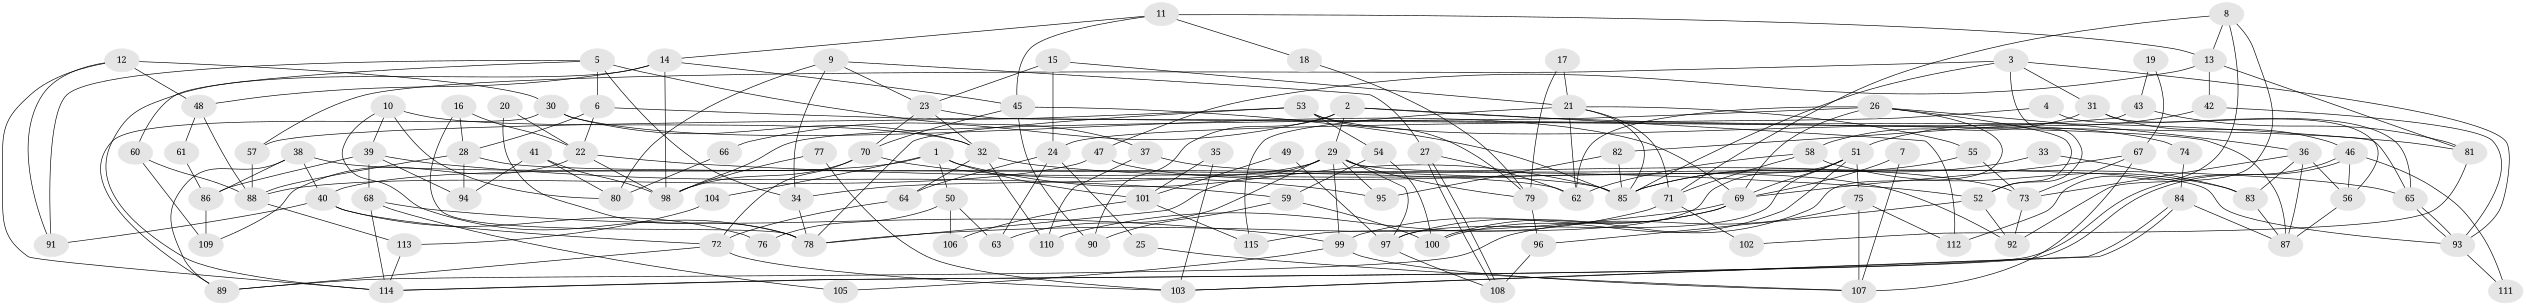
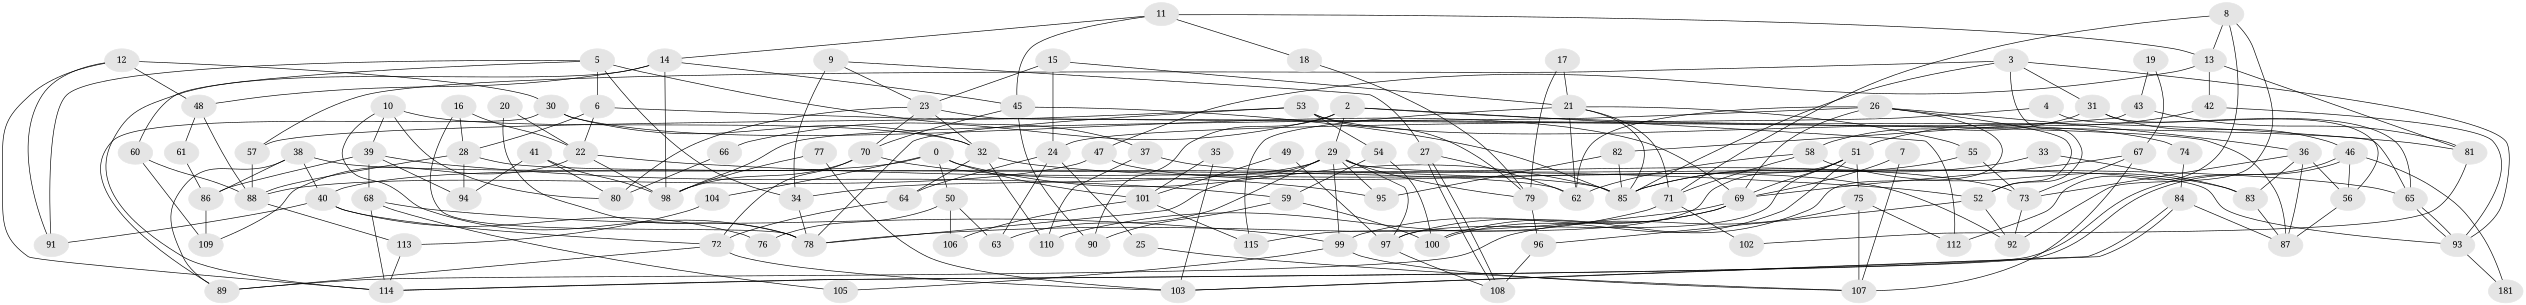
  graph {
    fontname="Noto Serif"
    node [color=gray90 fontname="Noto Serif" style=filled]
    edge [fontname="Noto Serif"]
-   1
+   1 [label=0]
    40
    50
    85
    101
    104
    91
    72
    76
    63
    106
    115
    113
    2
    29
    66
    81
    90
    112
    93
    34
    78
    79
    95
    97
    99
    80
    102
    3
    31
    52
    57
    46
    56
    58
    92
    96
    88
-   111
+   111 [label=181]
    4
    24
    65
    25
    64
    5
    6
    37
    60
    22
    28
    87
    110
    73
    109
    98
    62
    94
    7
    69
    107
    8
    13
    71
    42
    47
    9
    23
    27
    32
    70
    108
    10
    39
    86
    59
    68
    11
    14
    18
    45
    48
    114
    12
    30
    89
    61
    51
    15
    21
    55
    16
    17
    19
    43
    67
    82
    20
    26
    100
    36
    83
    105
    33
    35
    103
    38
    41
    75
    49
    53
    54
    74
    84
    77
    1 -- 40
    1 -- 50
    1 -- 85
    1 -- 101
    1 -- 104
    40 -- 91
    40 -- 72
    40 -- 76
    50 -- 76
    50 -- 63
    50 -- 106
    101 -- 106
    101 -- 115
    104 -- 113
    72 -- 89
    72 -- 103
    113 -- 114
    2 -- 29
    2 -- 66
    2 -- 81
    2 -- 90
    2 -- 112
    29 -- 63
    29 -- 93
    29 -- 34
    29 -- 78
    29 -- 79
    29 -- 95
    29 -- 97
    29 -- 99
    66 -- 80
    81 -- 102
    93 -- 111
    34 -- 78
    79 -- 96
    97 -- 108
    99 -- 107
    99 -- 105
    3 -- 85
    3 -- 93
    3 -- 31
    3 -- 52
    3 -- 57
    31 -- 46
    31 -- 56
    31 -- 58
    52 -- 92
    52 -- 96
    57 -- 88
    46 -- 56
    46 -- 111
    46 -- 114
    46 -- 114
    56 -- 87
    58 -- 62
    58 -- 71
    58 -- 83
    96 -- 108
    88 -- 113
    4 -- 24
    4 -- 65
    24 -- 63
    24 -- 25
    24 -- 64
    65 -- 93
    65 -- 93
    25 -- 107
    64 -- 72
    5 -- 91
    5 -- 34
    5 -- 6
    5 -- 37
    5 -- 60
    6 -- 22
    6 -- 28
    6 -- 87
    37 -- 110
    37 -- 73
    60 -- 88
    60 -- 109
    22 -- 52
    22 -- 109
    22 -- 98
    28 -- 88
    28 -- 62
    28 -- 94
    73 -- 92
    7 -- 69
    7 -- 107
    69 -- 78
    69 -- 97
    69 -- 99
    8 -- 112
    8 -- 92
    8 -- 13
    8 -- 71
    13 -- 81
    13 -- 42
    13 -- 47
    71 -- 102
    71 -- 110
    42 -- 93
    42 -- 51
    47 -- 92
    47 -- 88
    9 -- 34
-   9 -- 80
+   23 -- 80
    9 -- 23
    9 -- 27
    23 -- 65
    23 -- 32
    23 -- 70
    27 -- 62
    27 -- 108
    27 -- 108
    32 -- 65
    32 -- 64
    32 -- 110
    70 -- 72
    70 -- 95
    70 -- 98
    10 -- 78
    10 -- 80
    10 -- 32
    10 -- 39
    39 -- 94
    39 -- 86
    39 -- 59
    39 -- 68
    86 -- 109
    59 -- 90
    59 -- 100
    68 -- 99
    68 -- 114
    68 -- 105
    11 -- 13
    11 -- 14
    11 -- 18
    11 -- 45
    14 -- 98
    14 -- 45
    14 -- 48
    14 -- 114
    18 -- 79
    45 -- 85
    45 -- 90
    45 -- 70
    48 -- 88
    48 -- 61
    12 -- 91
    12 -- 48
    12 -- 114
    12 -- 30
    30 -- 69
    30 -- 32
    30 -- 89
    61 -- 86
    51 -- 115
    51 -- 97
    51 -- 69
    51 -- 100
    51 -- 75
    15 -- 24
    15 -- 23
    15 -- 21
    21 -- 85
    21 -- 115
    21 -- 62
    21 -- 71
    21 -- 55
    55 -- 85
    55 -- 73
    16 -- 78
    16 -- 22
    16 -- 28
    17 -- 79
    17 -- 21
    19 -- 43
    19 -- 67
    43 -- 81
    43 -- 82
    67 -- 73
    67 -- 69
    67 -- 107
    82 -- 85
    82 -- 95
    20 -- 78
    20 -- 22
    26 -- 52
    26 -- 98
    26 -- 62
    26 -- 69
    26 -- 100
    26 -- 36
    36 -- 56
    36 -- 87
    36 -- 73
    36 -- 83
    83 -- 87
    33 -- 85
    33 -- 83
    35 -- 101
    35 -- 103
    38 -- 40
    38 -- 85
    38 -- 86
    38 -- 89
    41 -- 80
    41 -- 98
    41 -- 94
    75 -- 112
    75 -- 107
    75 -- 89
    49 -- 101
    49 -- 97
    53 -- 78
    53 -- 79
    53 -- 57
    53 -- 54
    53 -- 74
    54 -- 59
    54 -- 100
    74 -- 84
    84 -- 87
    84 -- 103
    84 -- 103
    77 -- 98
    77 -- 103
  }
